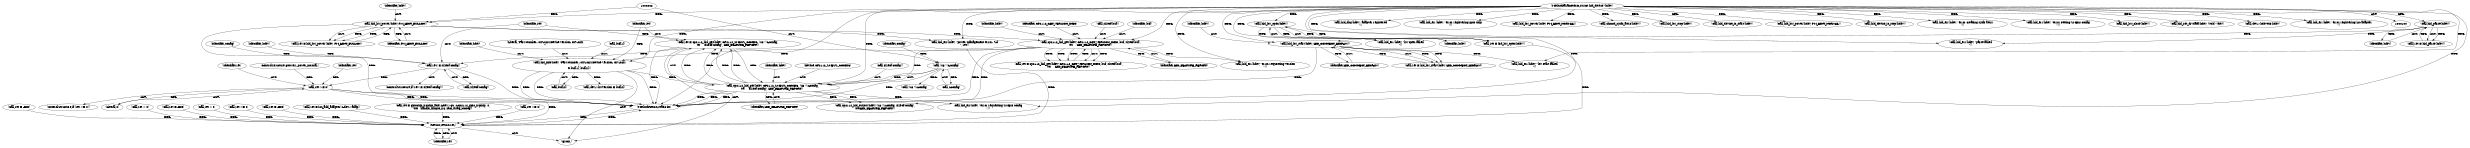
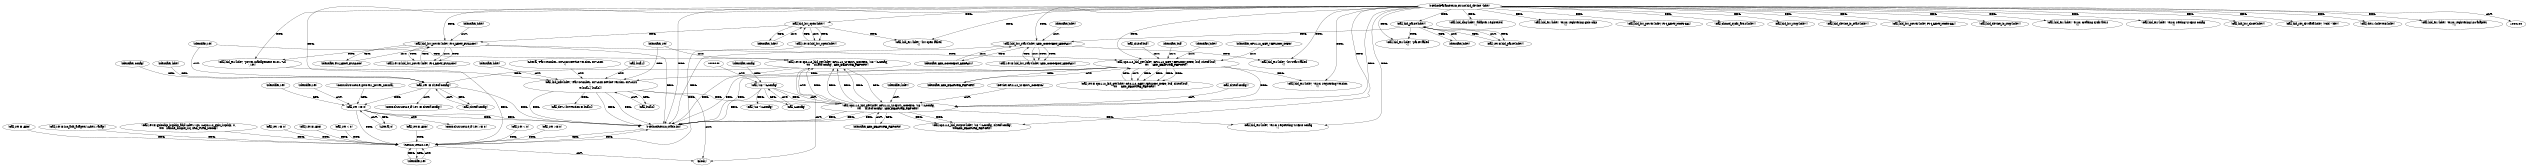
  digraph {
    n1 [label="(Call,ret != sizeof(config))"]
    n2 [label="(Call,ret >= 0)"]
    n3 [label="(Call,sizeof(config))"]
    n4 [label="(MethodReturn,static int)"]
    n5 [label="(ControlStructure,if (ret != sizeof(config)))"]
    n6 [label="(Return,return ret;)"]
    n7 [label="(ControlStructure,if (ret >= 0))"]
    n8 [label="(Literal,0)"]
    n9 [label="(Call,ret = cp2112_hid_get(hdev, CP2112_SMBUS_CONFIG, (u8 *)&config,\n\t\t\t     sizeof(config), HID_FEATURE_REPORT))"]
    n10 [label="(Call,cp2112_hid_get(hdev, CP2112_SMBUS_CONFIG, (u8 *)&config,\n\t\t\t     sizeof(config), HID_FEATURE_REPORT))"]
    n11 [label="(Block,)"]
    n12 [label="(Call,cp2112_hid_output(hdev, (u8 *)&config, sizeof(config),\n\t\t\t\tHID_FEATURE_REPORT))"]
    n13 [label="(Call,hid_err(hdev, \"error requesting SMBus config\n\"))"]
    n14 [label="(Identifier,HID_FEATURE_REPORT)"]
    n15 [label="(Call,hid_info(hdev, \"Part Number: 0x%02X Device Version: 0x%02X\n\",\n\t\t buf[1], buf[2]))"]
    n16 [label="(Call,buf[2])"]
    n17 [label="(Call,dev->hwversion = buf[2])"]
    n18 [label="(Call,cp2112_hid_get(hdev, CP2112_GET_VERSION_INFO, buf, sizeof(buf),\n\t\t\t     HID_FEATURE_REPORT))"]
    n19 [label="(Call,ret = cp2112_hid_get(hdev, CP2112_GET_VERSION_INFO, buf, sizeof(buf),\n\t\t\t     HID_FEATURE_REPORT))"]
    n20 [label="(Identifier,HID_FEATURE_REPORT)"]
    n21 [label="(Call,hid_err(hdev, \"error requesting version\n\"))"]
    n22 [label="(Call,hid_hw_power(hdev, PM_HINT_FULLON))"]
    n23 [label="(Call,hid_err(hdev, \"power management error: %d\n\", ret))"]
    n24 [label="(Identifier,PM_HINT_FULLON)"]
    n25 [label="(Call,ret = hid_hw_power(hdev, PM_HINT_FULLON))"]
    n26 [label="(Call,hid_hw_open(hdev))"]
    n27 [label="(Identifier,hdev)"]
    n28 [label="(Call,hid_err(hdev, \"hw open failed\n\"))"]
    n29 [label="(Call,ret = hid_hw_open(hdev))"]
    n30 [label="(Call,hid_hw_start(hdev, HID_CONNECT_HIDRAW))"]
    n31 [label="(Call,hid_err(hdev, \"hw start failed\n\"))"]
    n32 [label="(Identifier,HID_CONNECT_HIDRAW)"]
    n33 [label="(Call,ret = hid_hw_start(hdev, HID_CONNECT_HIDRAW))"]
    n34 [label="(Call,hid_parse(hdev))"]
    n35 [label="(Call,hid_err(hdev, \"parse failed\n\"))"]
    n36 [label="(Identifier,hdev)"]
    n37 [label="(Call,ret = hid_parse(hdev))"]
    n38 [label="(MethodParameterIn,struct hid_device *hdev)"]
    n39 [label="(Call,hid_dbg(hdev, \"adapter registered\n\"))"]
    n40 [label="(Call,hid_err(hdev, \"error registering gpio chip\n\"))"]
    n41 [label="(Call,hid_hw_power(hdev, PM_HINT_NORMAL))"]
    n42 [label="(Call,chmod_sysfs_attrs(hdev))"]
    n43 [label="(Call,hid_hw_stop(hdev))"]
    n44 [label="(Call,hid_device_io_start(hdev))"]
    n45 [label="(Call,hid_hw_power(hdev, PM_HINT_NORMAL))"]
    n46 [label="(Call,hid_device_io_stop(hdev))"]
    n47 [label="(Call,hid_err(hdev, \"error creating sysfs attrs\n\"))"]
    n48 [label="(Call,hid_err(hdev, \"error setting SMBus config\n\"))"]
    n49 [label="(Call,hid_hw_close(hdev))"]
    n50 [label="(Call,hid_set_drvdata(hdev, (void *)dev))"]
    n51 [label="(Call,dev->hdev\t\t= hdev)"]
    n52 [label="(Call,hid_err(hdev, \"error registering i2c adapter\n\"))"]
    1000100
    n54 [label="(Call,(u8 *)&config)"]
    n55 [label="(Call,(u8 *)&config)"]
    n56 [label="(Call,&config)"]
    n57 [label="(Identifier,ret)"]
    n58 [label="(Identifier,config)"]
    n59 [label="(Identifier,hdev)"]
    n60 [label="(Call,ret = -EIO)"]
    n61 [label="(Identifier,hdev)"]
    n62 [label="(Call,ret < 0)"]
    n63 [label="(Identifier,ret)"]
    n64 [label="(ControlStructure,goto err_power_normal;)"]
    n65 [label="(Call,ret = -EIO)"]
    n66 [label="(Identifier,hdev)"]
    n67 [label="(Call,ret < 0)"]
    n68 [label="(Call,ret >= 0)"]
    n69 [label="(Device,CP2112_SMBUS_CONFIG)"]
    n70 [label="(Call,ret = -EIO)"]
    n71 [label="(Literal,\"Part Number: 0x%02X Device Version: 0x%02X\n\")"]
    n72 [label="(Call,ret = i2c_add_adapter(&dev->adap))"]
    n73 [label="(Identifier,CP2112_GET_VERSION_INFO)"]
    n74 [label="(Identifier,hdev)"]
    n75 [label="(Identifier,hdev)"]
    n76 [label="(Identifier,ret)"]
    n77 [label="(Identifier,ret)"]
    n78 [label="(Identifier,ret)"]
    n79 [label="(Identifier,config)"]
    n80 [label="(Call,ret = gpiochip_irqchip_add(&dev->gc, &cp2112_gpio_irqchip, 0,\n\t\t\t\t   handle_simple_irq, IRQ_TYPE_NONE))"]
    n81 [label="(Call,sizeof(buf))"]
    n82 [label="(Identifier,hdev)"]
    n83 [label="(Call,buf[1])"]
    n84 [label="(Call,sizeof(config))"]
    n85 [label="(Identifier,buf)"]
    n86 [label="(Call,ret >= 0)"]
    1000242
    n1 -> n2 [label="DDG: "]
    n1 -> n3 [label="CFG: "]
    n1 -> n4 [label="DDG: "]
    n1 -> n5 [label="AST: "]
    n2 -> n4 [label="DDG: "]
    n2 -> n4 [label="DDG: "]
    n2 -> n6 [label="DDG: "]
    n2 -> n7 [label="AST: "]
    n2 -> n8 [label="CFG: "]
    n3 -> n1 [label="AST: "]
    n4 -> n6 [label="CFG: "]
    n6 -> n4 [label="DDG: "]
    n6 -> n11 [label="AST: "]
    n6 -> n57 [label="CFG: "]
    n8 -> n2 [label="AST: "]
    n9 -> n1 [label="DDG: "]
    n9 -> n4 [label="DDG: "]
    n9 -> n10 [label="CFG: "]
    n9 -> n11 [label="AST: "]
    n10 -> n4 [label="DDG: "]
    n10 -> n4 [label="DDG: "]
    n10 -> n4 [label="DDG: "]
    n10 -> n9 [label="AST: "]
    n10 -> n9 [label="DDG: "]
    n10 -> n9 [label="DDG: "]
    n10 -> n9 [label="DDG: "]
    n10 -> n9 [label="DDG: "]
    n10 -> n12 [label="DDG: "]
    n10 -> n12 [label="DDG: "]
    n10 -> n13 [label="DDG: "]
    n10 -> n14 [label="CFG: "]
    n14 -> n10 [label="AST: "]
    n15 -> n4 [label="DDG: "]
    n15 -> n4 [label="DDG: "]
    n15 -> n4 [label="DDG: "]
    n15 -> n10 [label="DDG: "]
    n15 -> n11 [label="AST: "]
    n15 -> n16 [label="CFG: "]
    n15 -> n17 [label="DDG: "]
    n16 -> n15 [label="AST: "]
    n18 -> n4 [label="DDG: "]
    n18 -> n4 [label="DDG: "]
    n18 -> n10 [label="DDG: "]
    n18 -> n15 [label="DDG: "]
    n18 -> n19 [label="AST: "]
    n18 -> n19 [label="DDG: "]
    n18 -> n19 [label="DDG: "]
    n18 -> n19 [label="DDG: "]
    n18 -> n19 [label="DDG: "]
    n18 -> n20 [label="CFG: "]
    n18 -> n21 [label="DDG: "]
    n19 -> n18 [label="CFG: "]
    n20 -> n18 [label="AST: "]
    n22 -> n4 [label="DDG: "]
    n22 -> n18 [label="DDG: "]
    n22 -> n23 [label="DDG: "]
    n22 -> n24 [label="CFG: "]
    n22 -> n25 [label="AST: "]
    n22 -> n25 [label="DDG: "]
    n22 -> n25 [label="DDG: "]
    n23 -> n6 [label="DDG: "]
    n24 -> n22 [label="AST: "]
    n25 -> n22 [label="CFG: "]
-   1000242 -> n22 [label="DDG: "]
+   n26 -> n22 [label="DDG: "]
    n26 -> n27 [label="CFG: "]
    n26 -> n28 [label="DDG: "]
    n26 -> n29 [label="AST: "]
    n26 -> n29 [label="DDG: "]
    n27 -> n26 [label="AST: "]
    n29 -> n6 [label="DDG: "]
    n29 -> n26 [label="CFG: "]
    n30 -> n4 [label="DDG: "]
    n30 -> n31 [label="DDG: "]
    n30 -> n32 [label="CFG: "]
    n30 -> n33 [label="AST: "]
    n30 -> n33 [label="DDG: "]
    n30 -> n33 [label="DDG: "]
    n32 -> n30 [label="AST: "]
    n33 -> n30 [label="CFG: "]
    n34 -> n30 [label="DDG: "]
    n34 -> n35 [label="DDG: "]
    n34 -> n36 [label="CFG: "]
    n34 -> n37 [label="AST: "]
    n34 -> n37 [label="DDG: "]
    n36 -> n34 [label="AST: "]
    n37 -> n34 [label="CFG: "]
    n38 -> n4 [label="DDG: "]
    n38 -> n10 [label="DDG: "]
    n38 -> n12 [label="DDG: "]
    n38 -> n13 [label="DDG: "]
    n38 -> n15 [label="DDG: "]
    n38 -> n18 [label="DDG: "]
    n38 -> n21 [label="DDG: "]
    n38 -> n22 [label="DDG: "]
    n38 -> n23 [label="DDG: "]
    n38 -> n26 [label="DDG: "]
    n38 -> n28 [label="DDG: "]
    n38 -> n30 [label="DDG: "]
    n38 -> n31 [label="DDG: "]
-   n38 -> n34 [label="CFG: "]
+   n38 -> n34 [label="DDG: "]
    n38 -> n35 [label="DDG: "]
    n38 -> n39 [label="DDG: "]
    n38 -> n40 [label="DDG: "]
    n38 -> n41 [label="DDG: "]
    n38 -> n42 [label="DDG: "]
    n38 -> n43 [label="DDG: "]
-   n38 -> n44 [label="CFG: "]
+   n38 -> n44 [label="DDG: "]
    n38 -> n45 [label="DDG: "]
    n38 -> n46 [label="DDG: "]
    n38 -> n47 [label="DDG: "]
    n38 -> n48 [label="DDG: "]
    n38 -> n49 [label="DDG: "]
    n38 -> n50 [label="DDG: "]
    n38 -> n51 [label="DDG: "]
    n38 -> n52 [label="DDG: "]
    n38 -> 1000100 [label="AST: "]
    n54 -> n4 [label="DDG: "]
    n54 -> n10 [label="AST: "]
    n54 -> n10 [label="DDG: "]
    n54 -> n55 [label="DDG: "]
    n54 -> n56 [label="CFG: "]
    n56 -> n54 [label="AST: "]
    n57 -> n6 [label="AST: "]
    n57 -> n6 [label="DDG: "]
    n58 -> n54 [label="CFG: "]
    n59 -> n15 [label="AST: "]
    n60 -> n6 [label="DDG: "]
    n61 -> n10 [label="AST: "]
    n62 -> n6 [label="DDG: "]
    n63 -> n2 [label="AST: "]
    n64 -> n2 [label="CFG: "]
    n65 -> n6 [label="DDG: "]
    n66 -> n18 [label="AST: "]
    n67 -> n6 [label="DDG: "]
    n68 -> n6 [label="DDG: "]
    n69 -> n10 [label="AST: "]
    n70 -> n6 [label="DDG: "]
    n71 -> n15 [label="AST: "]
    n72 -> n6 [label="DDG: "]
    n73 -> n18 [label="AST: "]
    n74 -> n1 [label="CFG: "]
    n75 -> n22 [label="AST: "]
    n76 -> n1 [label="AST: "]
    n76 -> n9 [label="CFG: "]
    n77 -> n2 [label="CFG: "]
    n78 -> n9 [label="AST: "]
    n78 -> n15 [label="CFG: "]
    n79 -> n1 [label="CFG: "]
    n80 -> n6 [label="DDG: "]
    n81 -> n18 [label="AST: "]
    n82 -> n30 [label="AST: "]
    n83 -> n15 [label="AST: "]
    n84 -> n10 [label="AST: "]
    n85 -> n18 [label="AST: "]
    n86 -> n6 [label="DDG: "]
    1000242 -> n54 [label="AST: "]
  }
